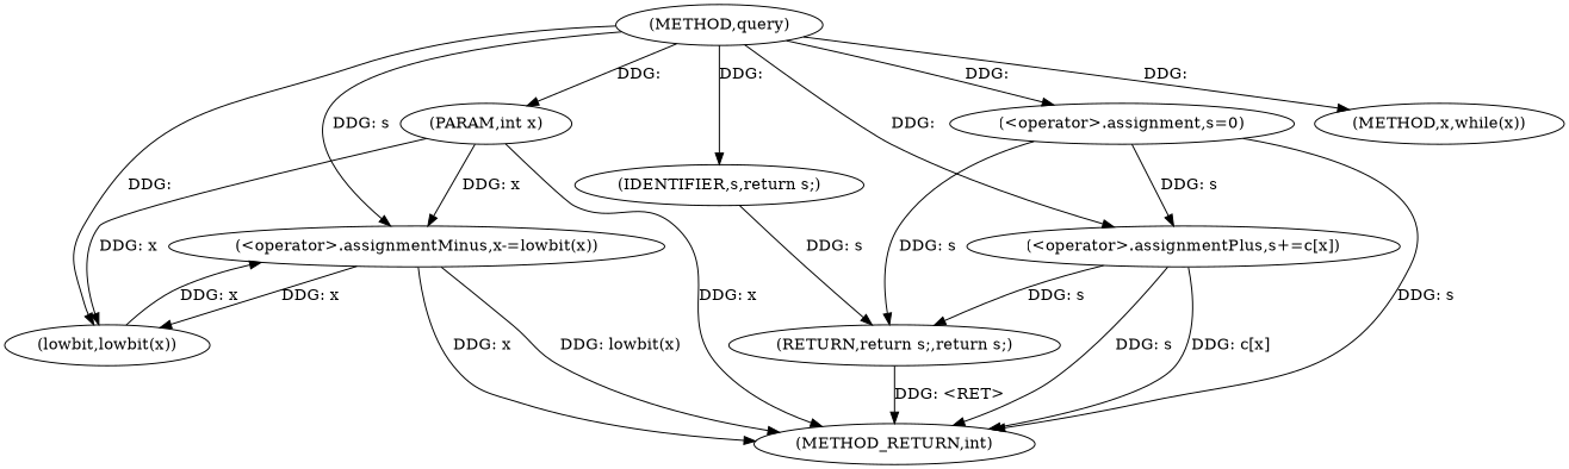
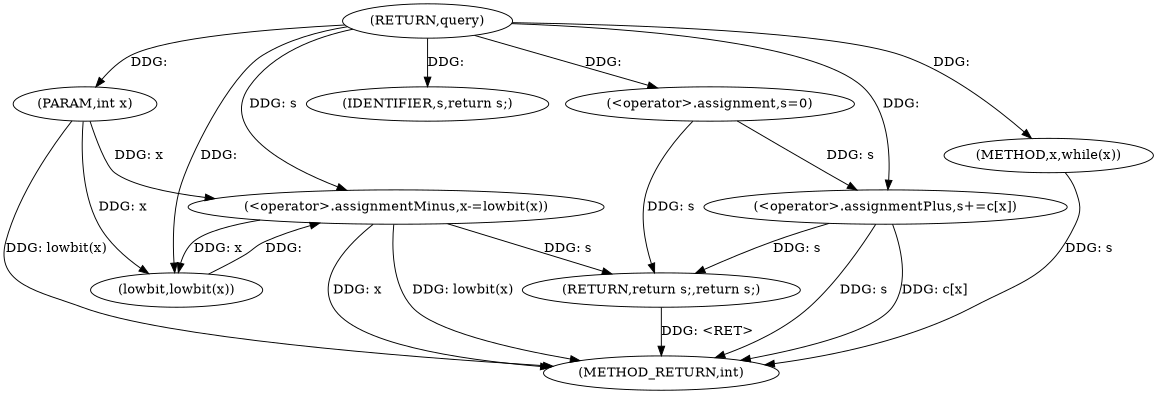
  digraph {
-   n1 [label="(METHOD,query)"]
+   n1 [label="(RETURN,query)"]
    n2 [label="(PARAM,int x)"]
    n3 [label="(<operator>.assignment,s=0)"]
    n4 [label="(METHOD,x,while(x))"]
    n5 [label="(IDENTIFIER,s,return s;)"]
    n6 [label="(<operator>.assignmentPlus,s+=c[x])"]
    n7 [label="(<operator>.assignmentMinus,x-=lowbit(x))"]
    n8 [label="(lowbit,lowbit(x))"]
    n9 [label="(METHOD_RETURN,int)"]
    n10 [label="(RETURN,return s;,return s;)"]
    n1 -> n2 [label="DDG: "]
    n1 -> n3 [label="DDG: "]
    n1 -> n4 [label="DDG: "]
    n1 -> n5 [label="DDG: "]
    n1 -> n6 [label="DDG: "]
    n1 -> n7 [label="DDG: s"]
    n1 -> n8 [label="DDG: "]
    n2 -> n7 [label="DDG: x"]
    n2 -> n8 [label="DDG: x"]
-   n2 -> n9 [label="DDG: x"]
+   n2 -> n9 [label="DDG: lowbit(x)"]
    n3 -> n6 [label="DDG: s"]
-   n3 -> n9 [label="DDG: s"]
+   n4 -> n9 [label="DDG: s"]
    n3 -> n10 [label="DDG: s"]
-   n5 -> n10 [label="DDG: s"]
+   n7 -> n10 [label="DDG: s"]
    n6 -> n9 [label="DDG: s"]
    n6 -> n9 [label="DDG: c[x]"]
    n6 -> n10 [label="DDG: s"]
    n7 -> n8 [label="DDG: x"]
    n7 -> n9 [label="DDG: x"]
    n7 -> n9 [label="DDG: lowbit(x)"]
-   n8 -> n7 [label="DDG: x"]
+   n8 -> n7 [label="DDG: "]
    n10 -> n9 [label="DDG: <RET>"]
  }
